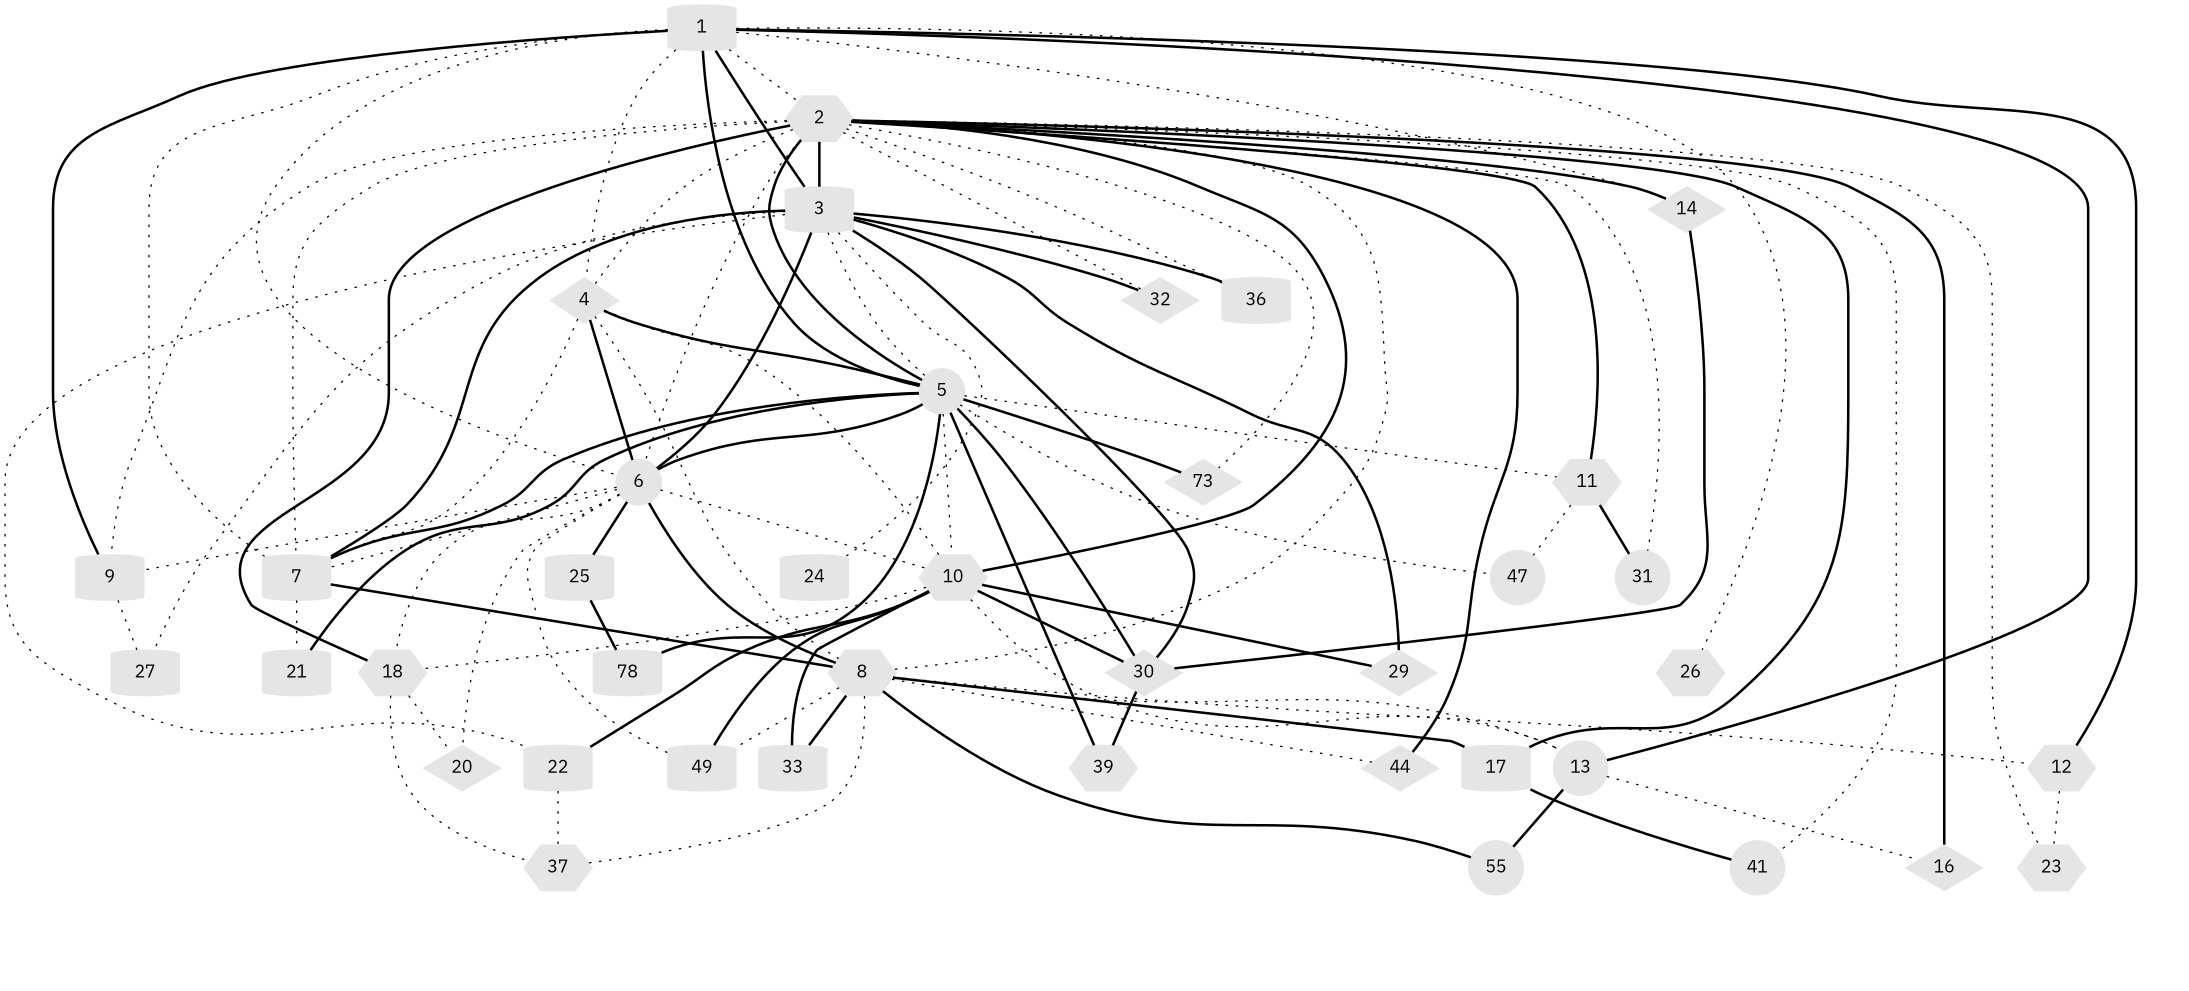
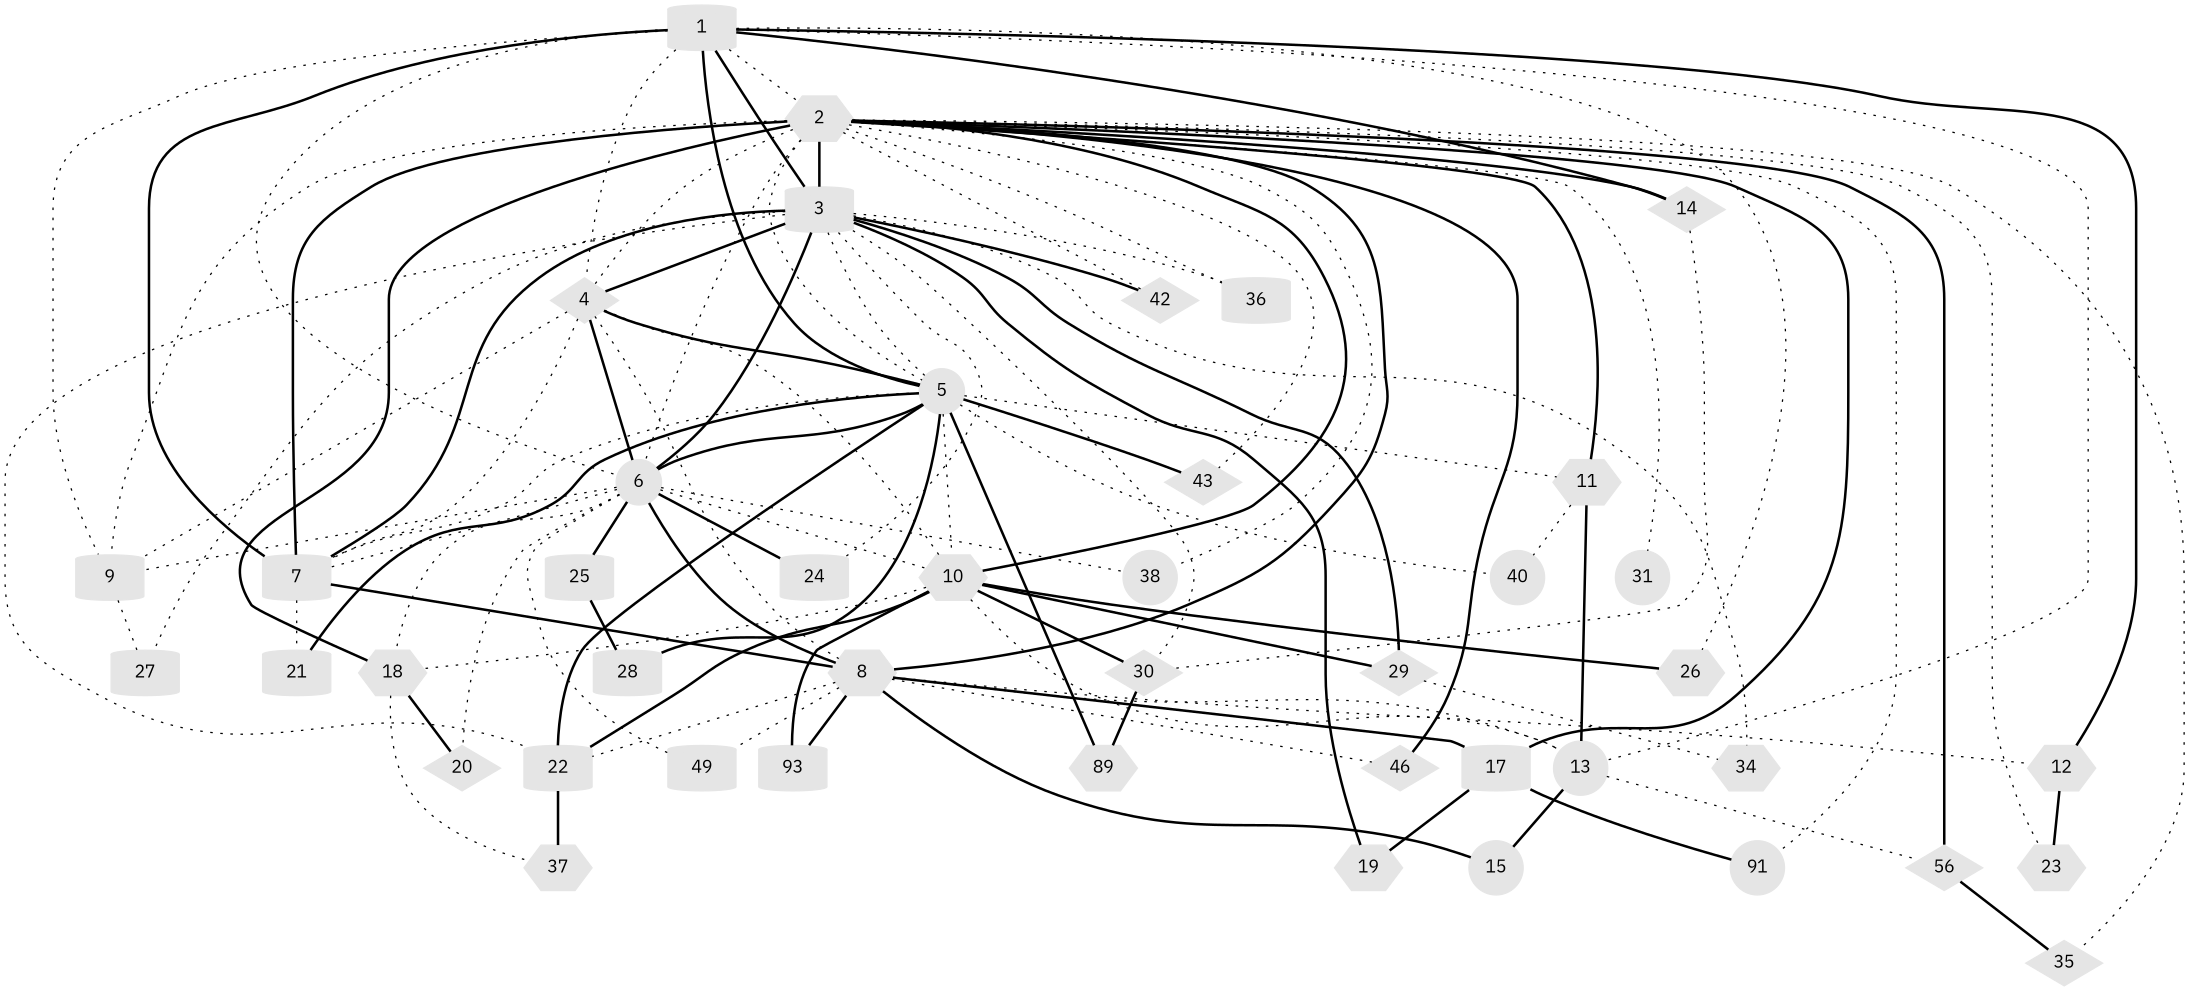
  graph {
    fontname="IBM Plex Sans"
    node [color=gray90 fontname="IBM Plex Sans" shape=cylinder style=filled]
    edge [fontname="IBM Plex Sans" style=dotted weight=1.0]
    2 [shape=hexagon]
    1
    3
    4 [shape=diamond]
    5 [shape=circle]
    6 [shape=circle]
    7
    9
    13 [shape=circle]
    14 [shape=diamond]
    26 [shape=hexagon]
    12 [shape=hexagon]
    8 [shape=hexagon]
    10 [shape=hexagon]
    11 [shape=hexagon]
-   16 [shape=diamond]
+   16 [shape=diamond label=56]
    17
    18 [shape=hexagon]
    23 [shape=hexagon]
    31 [shape=circle]
-   32 [shape=diamond]
+   32 [shape=diamond label=42]
+   35 [shape=diamond]
    36
-   41 [shape=circle]
-   43 [shape=diamond label=73]
-   44 [shape=diamond]
+   38 [shape=circle]
+   41 [shape=circle label=91]
+   43 [shape=diamond]
+   44 [shape=diamond label=46]
+   19 [shape=hexagon]
    22
    24
    27
    29 [shape=diamond]
    30 [shape=diamond]
+   34 [shape=hexagon]
    21
-   28 [label=78]
-   39 [shape=hexagon]
-   40 [shape=circle label=47]
+   28
+   39 [shape=hexagon label=89]
+   40 [shape=circle]
    20 [shape=diamond]
    25
    n41 [label=49]
-   15 [shape=circle label=55]
-   33
+   15 [shape=circle]
+   33 [label=93]
    37 [shape=hexagon]
    2 -- 3 [style=bold weight=9.0]
    2 -- 4 [weight=2.0]
-   2 -- 5 [style=bold weight=3.0]
+   2 -- 5 [weight=3.0]
    2 -- 6 [weight=2.0]
-   2 -- 7 [weight=4.0]
+   2 -- 7 [style=bold weight=4.0]
    2 -- 9
    2 -- 14 [style=bold]
-   2 -- 8 [weight=2.0]
+   2 -- 8 [style=bold weight=2.0]
    2 -- 10 [style=bold]
    2 -- 11 [style=bold]
    2 -- 16 [style=bold]
    2 -- 17 [style=bold]
    2 -- 18 [style=bold]
    2 -- 23
    2 -- 31
    2 -- 32
+   2 -- 35
    2 -- 36
+   2 -- 38
    2 -- 41
    2 -- 43
    2 -- 44 [style=bold]
    1 -- 2 [weight=2.0]
    1 -- 3 [style=bold weight=2.0]
    1 -- 4
    1 -- 5 [style=bold]
    1 -- 6 [weight=2.0]
-   1 -- 7 [weight=3.0]
-   1 -- 9 [style=bold]
-   1 -- 13 [style=bold]
-   1 -- 14
+   1 -- 7 [style=bold weight=3.0]
+   1 -- 9
+   1 -- 13
+   1 -- 14 [style=bold]
    1 -- 26
    1 -- 12 [style=bold]
+   3 -- 4 [style=bold weight=6.0]
    3 -- 5 [weight=3.0]
    3 -- 6 [style=bold weight=2.0]
    3 -- 7 [style=bold weight=16.0]
    3 -- 32 [style=bold]
-   3 -- 36 [style=bold]
+   3 -- 36
+   3 -- 19 [style=bold]
    3 -- 22 [weight=2.0]
    3 -- 24
    3 -- 27
    3 -- 29 [style=bold]
-   3 -- 30 [style=bold]
+   3 -- 30
+   3 -- 34
    4 -- 5 [style=bold]
    4 -- 6 [style=bold]
    4 -- 7 [weight=3.0]
+   4 -- 9
    4 -- 8 [weight=4.0]
    4 -- 10 [weight=10.0]
    5 -- 6 [style=bold weight=2.0]
-   5 -- 7 [style=bold weight=2.0]
+   5 -- 7 [weight=2.0]
    5 -- 10
    5 -- 11
    5 -- 43 [style=bold]
-   5 -- 30 [style=bold]
+   5 -- 22 [style=bold]
    5 -- 21 [style=bold weight=2.0]
    5 -- 28 [style=bold]
    5 -- 39 [style=bold]
    5 -- 40
    6 -- 7 [weight=2.0]
    6 -- 9
    6 -- 8 [style=bold]
    6 -- 10 [weight=4.0]
    6 -- 18
+   6 -- 38
+   6 -- 24 [style=bold]
    6 -- 20
    6 -- 25 [style=bold]
    6 -- n41
    7 -- 8 [style=bold weight=8.0]
    7 -- 21 [weight=3.0]
    9 -- 27
    13 -- 16
    13 -- 15 [style=bold]
-   14 -- 30 [style=bold]
-   12 -- 23
+   14 -- 30
+   12 -- 23 [style=bold]
    8 -- 13
    8 -- 12
    8 -- 17 [style=bold]
    8 -- 44
-   8 -- 37
+   8 -- 22
    8 -- n41
    8 -- 15 [style=bold]
    8 -- 33 [style=bold]
    10 -- 13
-   10 -- n41 [style=bold]
+   10 -- 26 [style=bold]
    10 -- 18
    10 -- 22 [style=bold]
    10 -- 29 [style=bold]
    10 -- 30 [style=bold]
    10 -- 33 [style=bold]
-   11 -- 31 [style=bold]
+   11 -- 13 [style=bold]
    11 -- 40
+   16 -- 35 [style=bold]
    17 -- 41 [style=bold]
-   18 -- 20
+   17 -- 19 [style=bold]
+   18 -- 20 [style=bold]
    18 -- 37
-   22 -- 37
+   22 -- 37 [style=bold]
+   29 -- 34
    30 -- 39 [style=bold]
    25 -- 28 [style=bold]
  }
